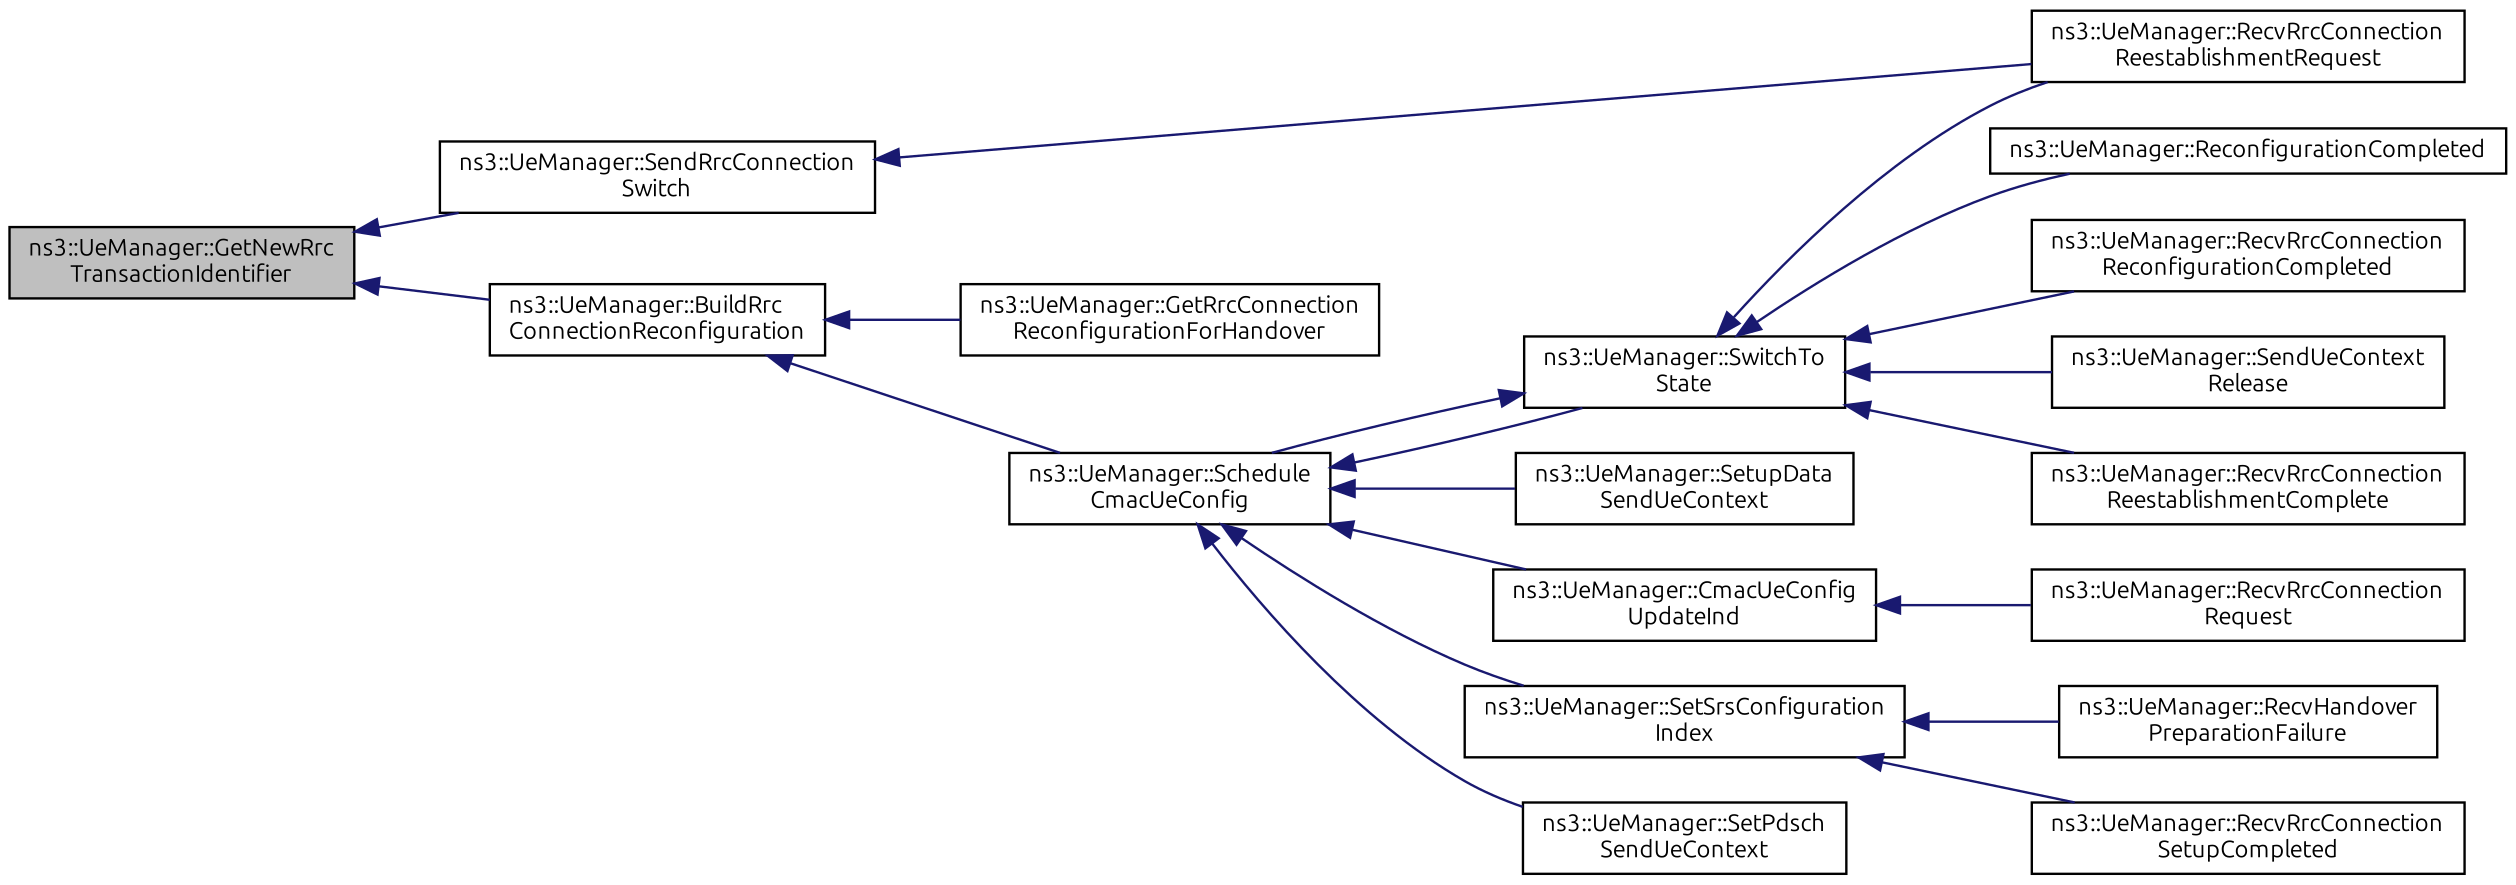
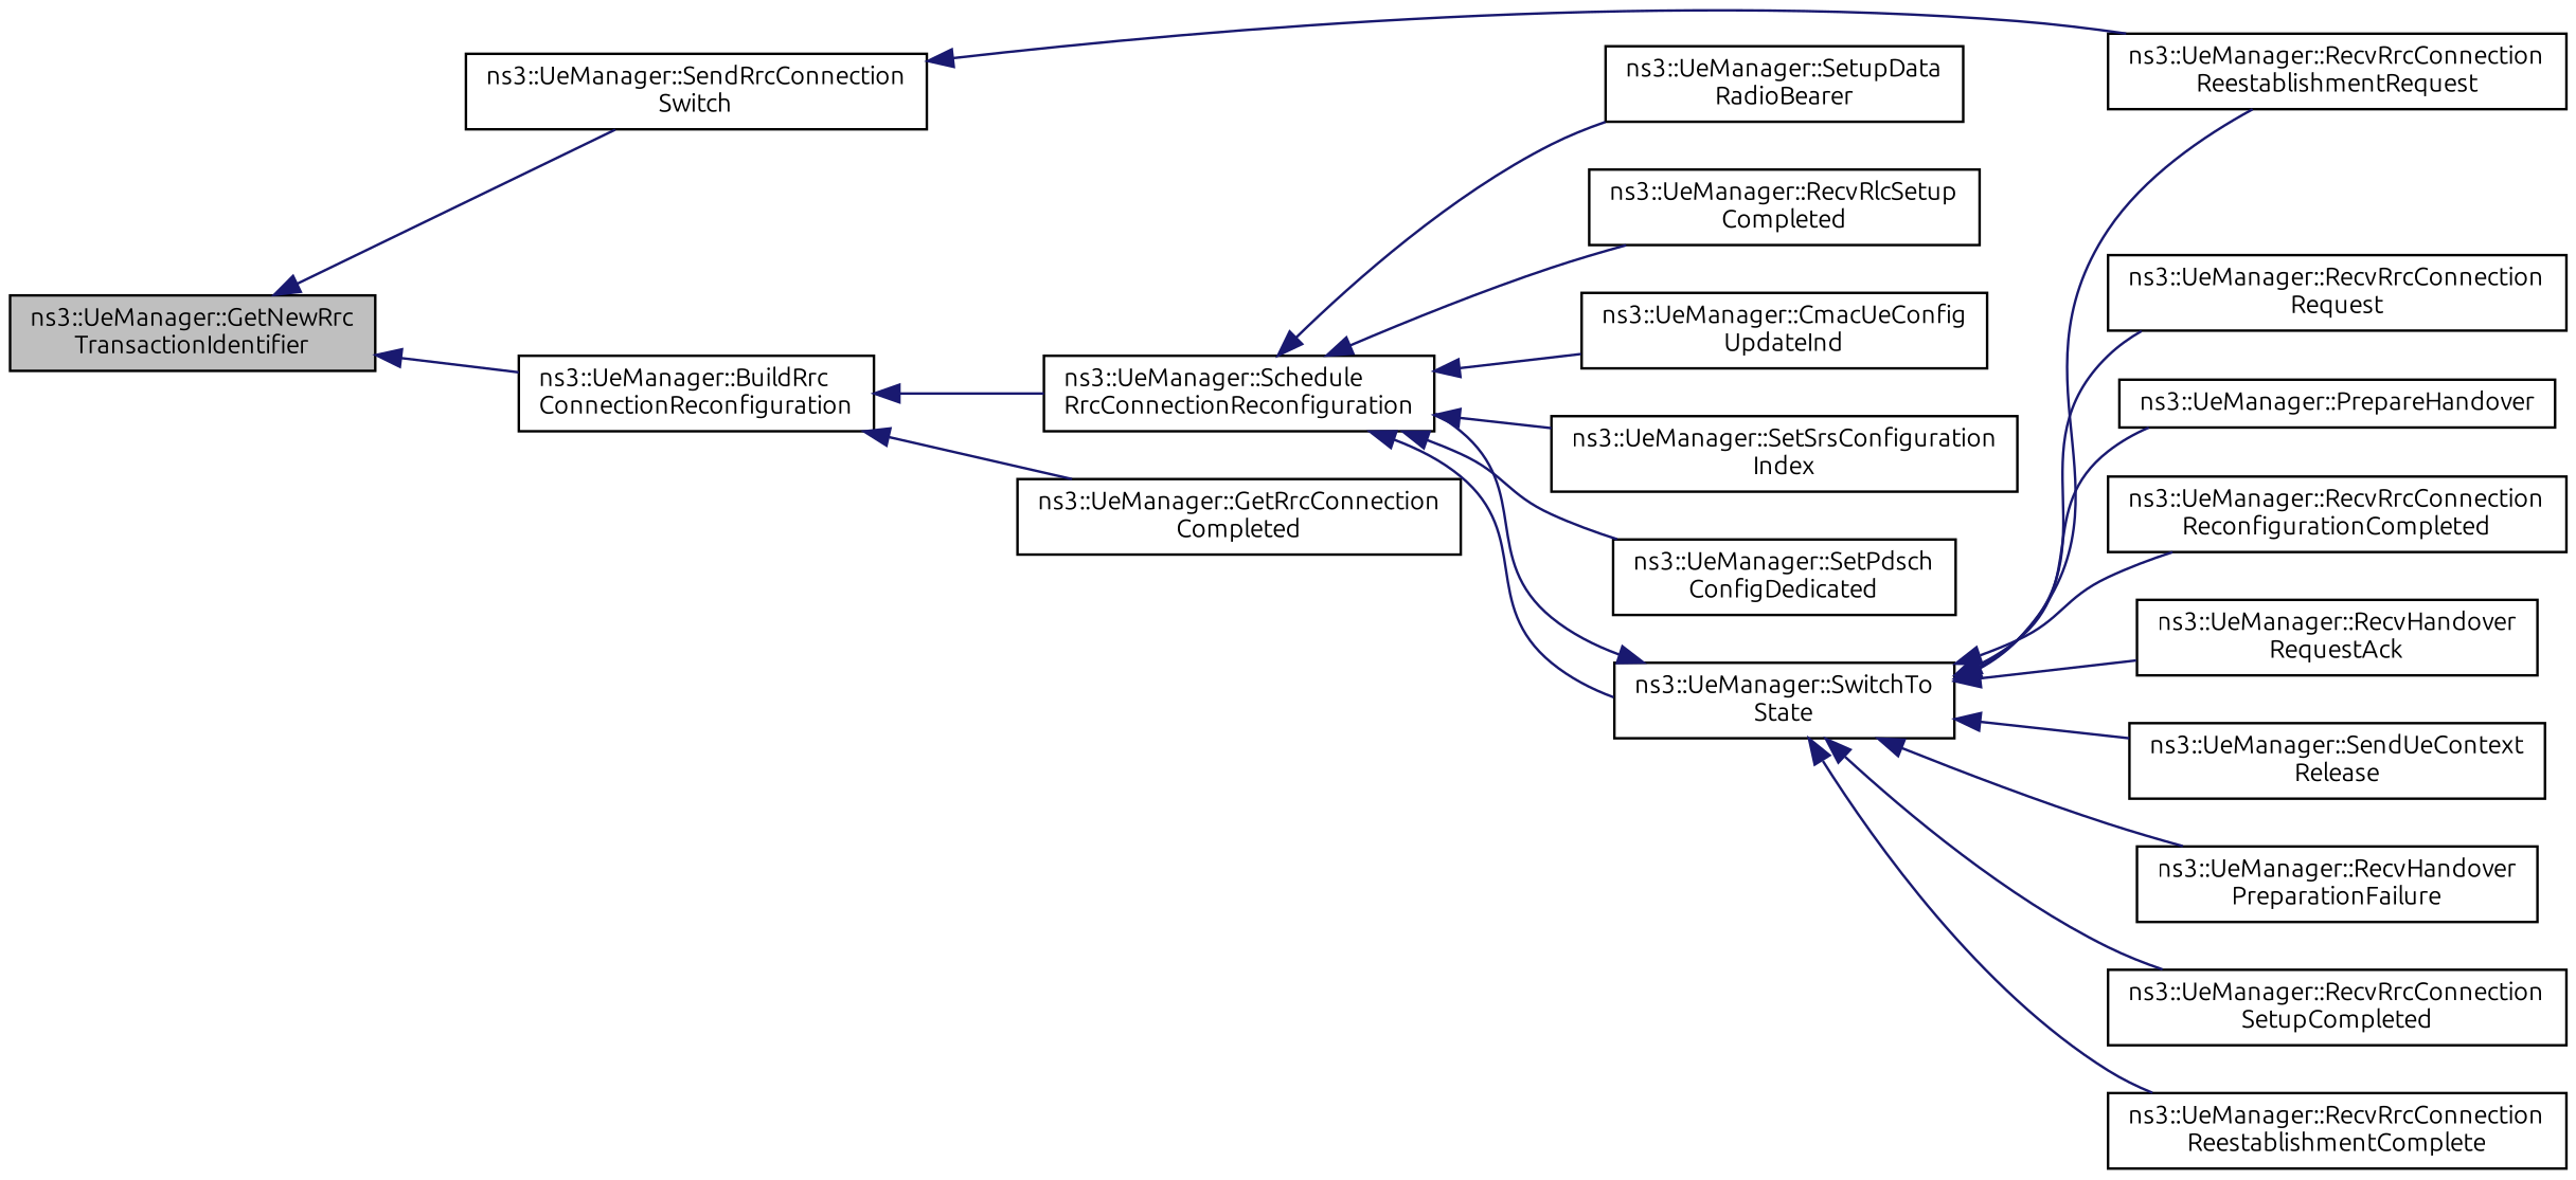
  digraph {
    fontname=Ubuntu
    rankdir=LR
    node [color=black fillcolor=white fontname=Ubuntu fontsize=10 shape=record style=filled]
    edge [color=midnightblue dir=back fontname=Ubuntu fontsize=10 labelfontname=Helvetica labelfontsize=10 style=solid]
    n1 [fillcolor=grey75 fontcolor=black height=0.2 label="ns3::UeManager::GetNewRrc\lTransactionIdentifier" width=0.4]
    n2 [height=0.2 label="ns3::UeManager::SendRrcConnection\lSwitch" width=0.4]
    n3 [height=0.2 label="ns3::UeManager::BuildRrc\lConnectionReconfiguration" width=0.4]
    n4 [height=0.2 label="ns3::UeManager::RecvRrcConnection\lRequest" width=0.4]
    n5 [height=0.2 label="ns3::UeManager::RecvRrcConnection\lReestablishmentRequest" width=0.4]
-   n6 [height=0.2 label="ns3::UeManager::Schedule\lCmacUeConfig" width=0.4]
-   n7 [height=0.2 label="ns3::UeManager::GetRrcConnection\lReconfigurationForHandover" width=0.4]
-   n8 [height=0.2 label="ns3::UeManager::SetupData\lSendUeContext" width=0.4]
+   n6 [height=0.2 label="ns3::UeManager::Schedule\lRrcConnectionReconfiguration" width=0.4]
+   n7 [height=0.2 label="ns3::UeManager::GetRrcConnection\lCompleted" width=0.4]
+   n8 [height=0.2 label="ns3::UeManager::SetupData\lRadioBearer" width=0.4]
+   n9 [height=0.2 label="ns3::UeManager::RecvRlcSetup\lCompleted" width=0.4]
    n10 [height=0.2 label="ns3::UeManager::CmacUeConfig\lUpdateInd" width=0.4]
    n11 [height=0.2 label="ns3::UeManager::SetSrsConfiguration\lIndex" width=0.4]
-   n12 [height=0.2 label="ns3::UeManager::SetPdsch\lSendUeContext" width=0.4]
+   n12 [height=0.2 label="ns3::UeManager::SetPdsch\lConfigDedicated" width=0.4]
    n13 [height=0.2 label="ns3::UeManager::SwitchTo\lState" width=0.4]
-   n14 [height=0.2 label="ns3::UeManager::ReconfigurationCompleted" width=0.4]
+   n14 [height=0.2 label="ns3::UeManager::PrepareHandover" width=0.4]
    n15 [height=0.2 label="ns3::UeManager::RecvRrcConnection\lReconfigurationCompleted" width=0.4]
+   n16 [height=0.2 label="ns3::UeManager::RecvHandover\lRequestAck" width=0.4]
    n17 [height=0.2 label="ns3::UeManager::SendUeContext\lRelease" width=0.4]
    n18 [height=0.2 label="ns3::UeManager::RecvHandover\lPreparationFailure" width=0.4]
    n19 [height=0.2 label="ns3::UeManager::RecvRrcConnection\lSetupCompleted" width=0.4]
    n20 [height=0.2 label="ns3::UeManager::RecvRrcConnection\lReestablishmentComplete" width=0.4]
    n1 -> n2
    n1 -> n3
    n2 -> n5
    n3 -> n6
    n3 -> n7
    n6 -> n8
+   n6 -> n9
    n6 -> n10
    n6 -> n11
    n6 -> n12
    n6 -> n13
-   n10 -> n4
+   n13 -> n4
    n13 -> n5
    n13 -> n6
    n13 -> n14
    n13 -> n15
+   n13 -> n16
    n13 -> n17
-   n11 -> n18
-   n11 -> n19
+   n13 -> n18
+   n13 -> n19
    n13 -> n20
  }
